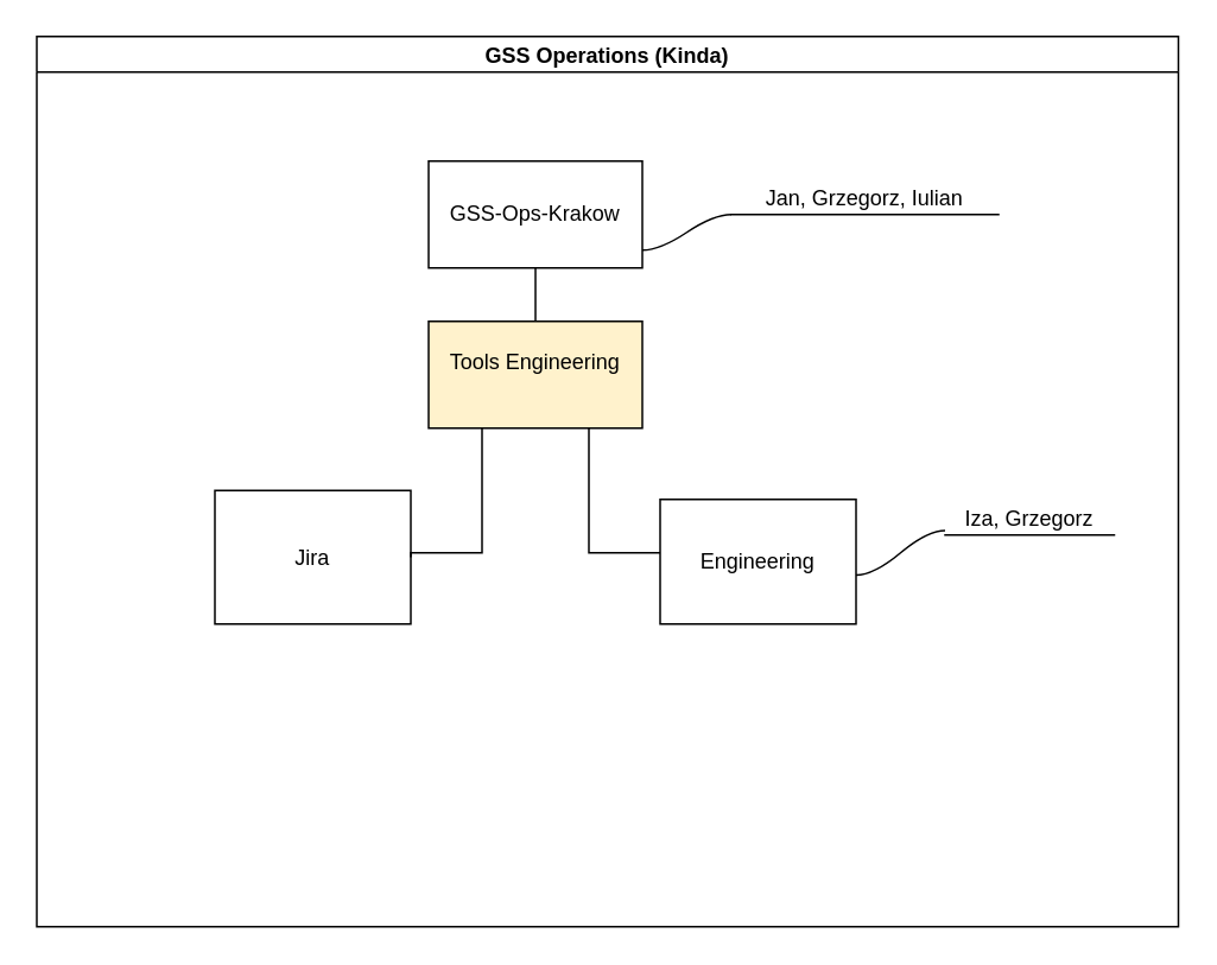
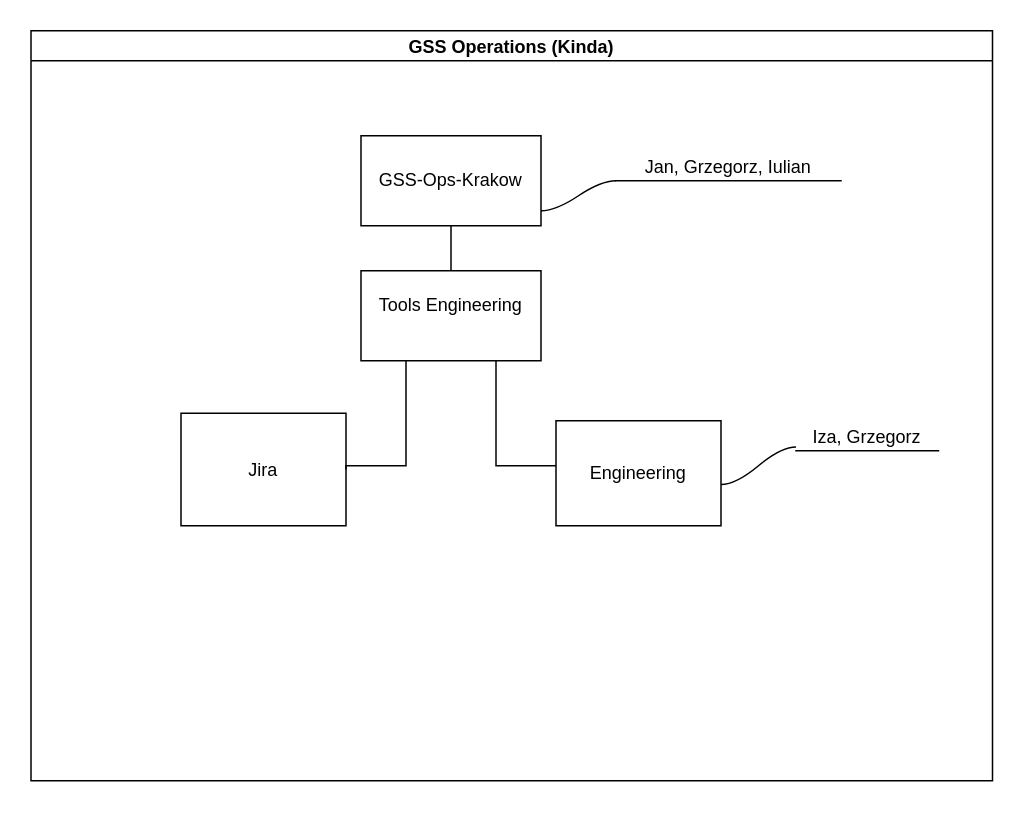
  <mxCell id="0" />
  <mxCell id="1" parent="0" />
  <mxCell id="2" value="GSS Operations (Kinda)" style="swimlane;startSize=20;horizontal=1;containerType=tree;newEdgeStyle={&quot;edgeStyle&quot;:&quot;elbowEdgeStyle&quot;,&quot;startArrow&quot;:&quot;none&quot;,&quot;endArrow&quot;:&quot;none&quot;};" vertex="1" parent="1"><mxGeometry x="20" y="20" width="641" height="500" as="geometry"><mxRectangle x="100" y="290" width="170" height="30" as="alternateBounds" /></mxGeometry></mxCell>
  <mxCell id="3" value="" style="edgeStyle=elbowEdgeStyle;elbow=vertical;sourcePerimeterSpacing=0;targetPerimeterSpacing=0;startArrow=none;endArrow=none;rounded=0;curved=0;" edge="1" parent="2" source="5" target="6"><mxGeometry relative="1" as="geometry" /></mxCell>
  <mxCell id="4" value="" style="edgeStyle=elbowEdgeStyle;elbow=vertical;sourcePerimeterSpacing=0;targetPerimeterSpacing=0;startArrow=none;endArrow=none;rounded=0;curved=0;exitX=0.75;exitY=1;exitDx=0;exitDy=0;entryX=0;entryY=0.5;entryDx=0;entryDy=0;" edge="1" parent="2"><mxGeometry relative="1" as="geometry"><mxPoint x="310" y="220" as="sourcePoint" /><mxPoint x="370" y="285" as="targetPoint" /><Array as="points"><mxPoint x="340" y="290" /></Array></mxGeometry></mxCell>
  <mxCell id="5" value="GSS-Ops-Krakow" style="whiteSpace=wrap;html=1;align=center;treeFolding=1;treeMoving=1;newEdgeStyle={&quot;edgeStyle&quot;:&quot;elbowEdgeStyle&quot;,&quot;startArrow&quot;:&quot;none&quot;,&quot;endArrow&quot;:&quot;none&quot;};" vertex="1" parent="2"><mxGeometry x="220" y="70" width="120" height="60" as="geometry" /></mxCell>
- <mxCell id="6" value="&lt;div&gt;Tools Engineering&lt;/div&gt;&lt;div&gt;&lt;br&gt;&lt;/div&gt;" style="whiteSpace=wrap;html=1;align=center;verticalAlign=middle;treeFolding=1;treeMoving=1;newEdgeStyle={&quot;edgeStyle&quot;:&quot;elbowEdgeStyle&quot;,&quot;startArrow&quot;:&quot;none&quot;,&quot;endArrow&quot;:&quot;none&quot;};fillColor=#fff2cc;" vertex="1" parent="2"><mxGeometry x="220" y="160" width="120" height="60" as="geometry" /></mxCell>
+ <mxCell id="6" value="&lt;div&gt;Tools Engineering&lt;/div&gt;&lt;div&gt;&lt;br&gt;&lt;/div&gt;" style="whiteSpace=wrap;html=1;align=center;verticalAlign=middle;treeFolding=1;treeMoving=1;newEdgeStyle={&quot;edgeStyle&quot;:&quot;elbowEdgeStyle&quot;,&quot;startArrow&quot;:&quot;none&quot;,&quot;endArrow&quot;:&quot;none&quot;};" vertex="1" parent="2"><mxGeometry x="220" y="160" width="120" height="60" as="geometry" /></mxCell>
  <mxCell id="7" value="&lt;div&gt;Engineering&lt;/div&gt;" style="whiteSpace=wrap;html=1;align=center;verticalAlign=middle;treeFolding=1;treeMoving=1;newEdgeStyle={&quot;edgeStyle&quot;:&quot;elbowEdgeStyle&quot;,&quot;startArrow&quot;:&quot;none&quot;,&quot;endArrow&quot;:&quot;none&quot;};" vertex="1" parent="2"><mxGeometry x="350" y="260" width="110" height="70" as="geometry" /></mxCell>
  <mxCell id="8" value="Jira" style="whiteSpace=wrap;html=1;align=center;verticalAlign=middle;treeFolding=1;treeMoving=1;newEdgeStyle={&quot;edgeStyle&quot;:&quot;elbowEdgeStyle&quot;,&quot;startArrow&quot;:&quot;none&quot;,&quot;endArrow&quot;:&quot;none&quot;};" vertex="1" parent="2"><mxGeometry x="100" y="255" width="110" height="75" as="geometry" /></mxCell>
  <mxCell id="9" value="" style="edgeStyle=elbowEdgeStyle;elbow=vertical;sourcePerimeterSpacing=0;targetPerimeterSpacing=0;startArrow=none;endArrow=none;rounded=0;curved=0;exitX=0.25;exitY=1;exitDx=0;exitDy=0;entryX=1;entryY=0.5;entryDx=0;entryDy=0;" edge="1" target="8" parent="2" source="6"><mxGeometry relative="1" as="geometry"><mxPoint x="90" y="270" as="sourcePoint" /><Array as="points"><mxPoint x="240" y="290" /></Array></mxGeometry></mxCell>
  <mxCell id="10" value="Iza, Grzegorz" style="whiteSpace=wrap;html=1;shape=partialRectangle;top=0;left=0;bottom=1;right=0;points=[[0,1],[1,1]];fillColor=none;align=center;verticalAlign=bottom;routingCenterY=0.5;snapToPoint=1;recursiveResize=0;autosize=1;treeFolding=1;treeMoving=1;newEdgeStyle={&quot;edgeStyle&quot;:&quot;entityRelationEdgeStyle&quot;,&quot;startArrow&quot;:&quot;none&quot;,&quot;endArrow&quot;:&quot;none&quot;,&quot;segment&quot;:10,&quot;curved&quot;:1,&quot;sourcePerimeterSpacing&quot;:0,&quot;targetPerimeterSpacing&quot;:0};" vertex="1" parent="2"><mxGeometry x="510" y="250" width="95" height="30" as="geometry" /></mxCell>
  <mxCell id="11" value="" style="edgeStyle=entityRelationEdgeStyle;startArrow=none;endArrow=none;segment=10;curved=1;sourcePerimeterSpacing=0;targetPerimeterSpacing=0;rounded=0;" edge="1" parent="2"><mxGeometry relative="1" as="geometry"><mxPoint x="460" y="302.5" as="sourcePoint" /><mxPoint x="510" y="277.5" as="targetPoint" /></mxGeometry></mxCell>
  <mxCell id="12" value="Jan, Grzegorz, Iulian" style="whiteSpace=wrap;html=1;shape=partialRectangle;top=0;left=0;bottom=1;right=0;points=[[0,1],[1,1]];fillColor=none;align=center;verticalAlign=bottom;routingCenterY=0.5;snapToPoint=1;recursiveResize=0;autosize=1;treeFolding=1;treeMoving=1;newEdgeStyle={&quot;edgeStyle&quot;:&quot;entityRelationEdgeStyle&quot;,&quot;startArrow&quot;:&quot;none&quot;,&quot;endArrow&quot;:&quot;none&quot;,&quot;segment&quot;:10,&quot;curved&quot;:1,&quot;sourcePerimeterSpacing&quot;:0,&quot;targetPerimeterSpacing&quot;:0};" vertex="1" parent="2"><mxGeometry x="390" y="70" width="150" height="30" as="geometry" /></mxCell>
  <mxCell id="13" value="" style="edgeStyle=entityRelationEdgeStyle;startArrow=none;endArrow=none;segment=10;curved=1;sourcePerimeterSpacing=0;targetPerimeterSpacing=0;rounded=0;" edge="1" target="12" parent="2"><mxGeometry relative="1" as="geometry"><mxPoint x="340" y="120" as="sourcePoint" /></mxGeometry></mxCell>
